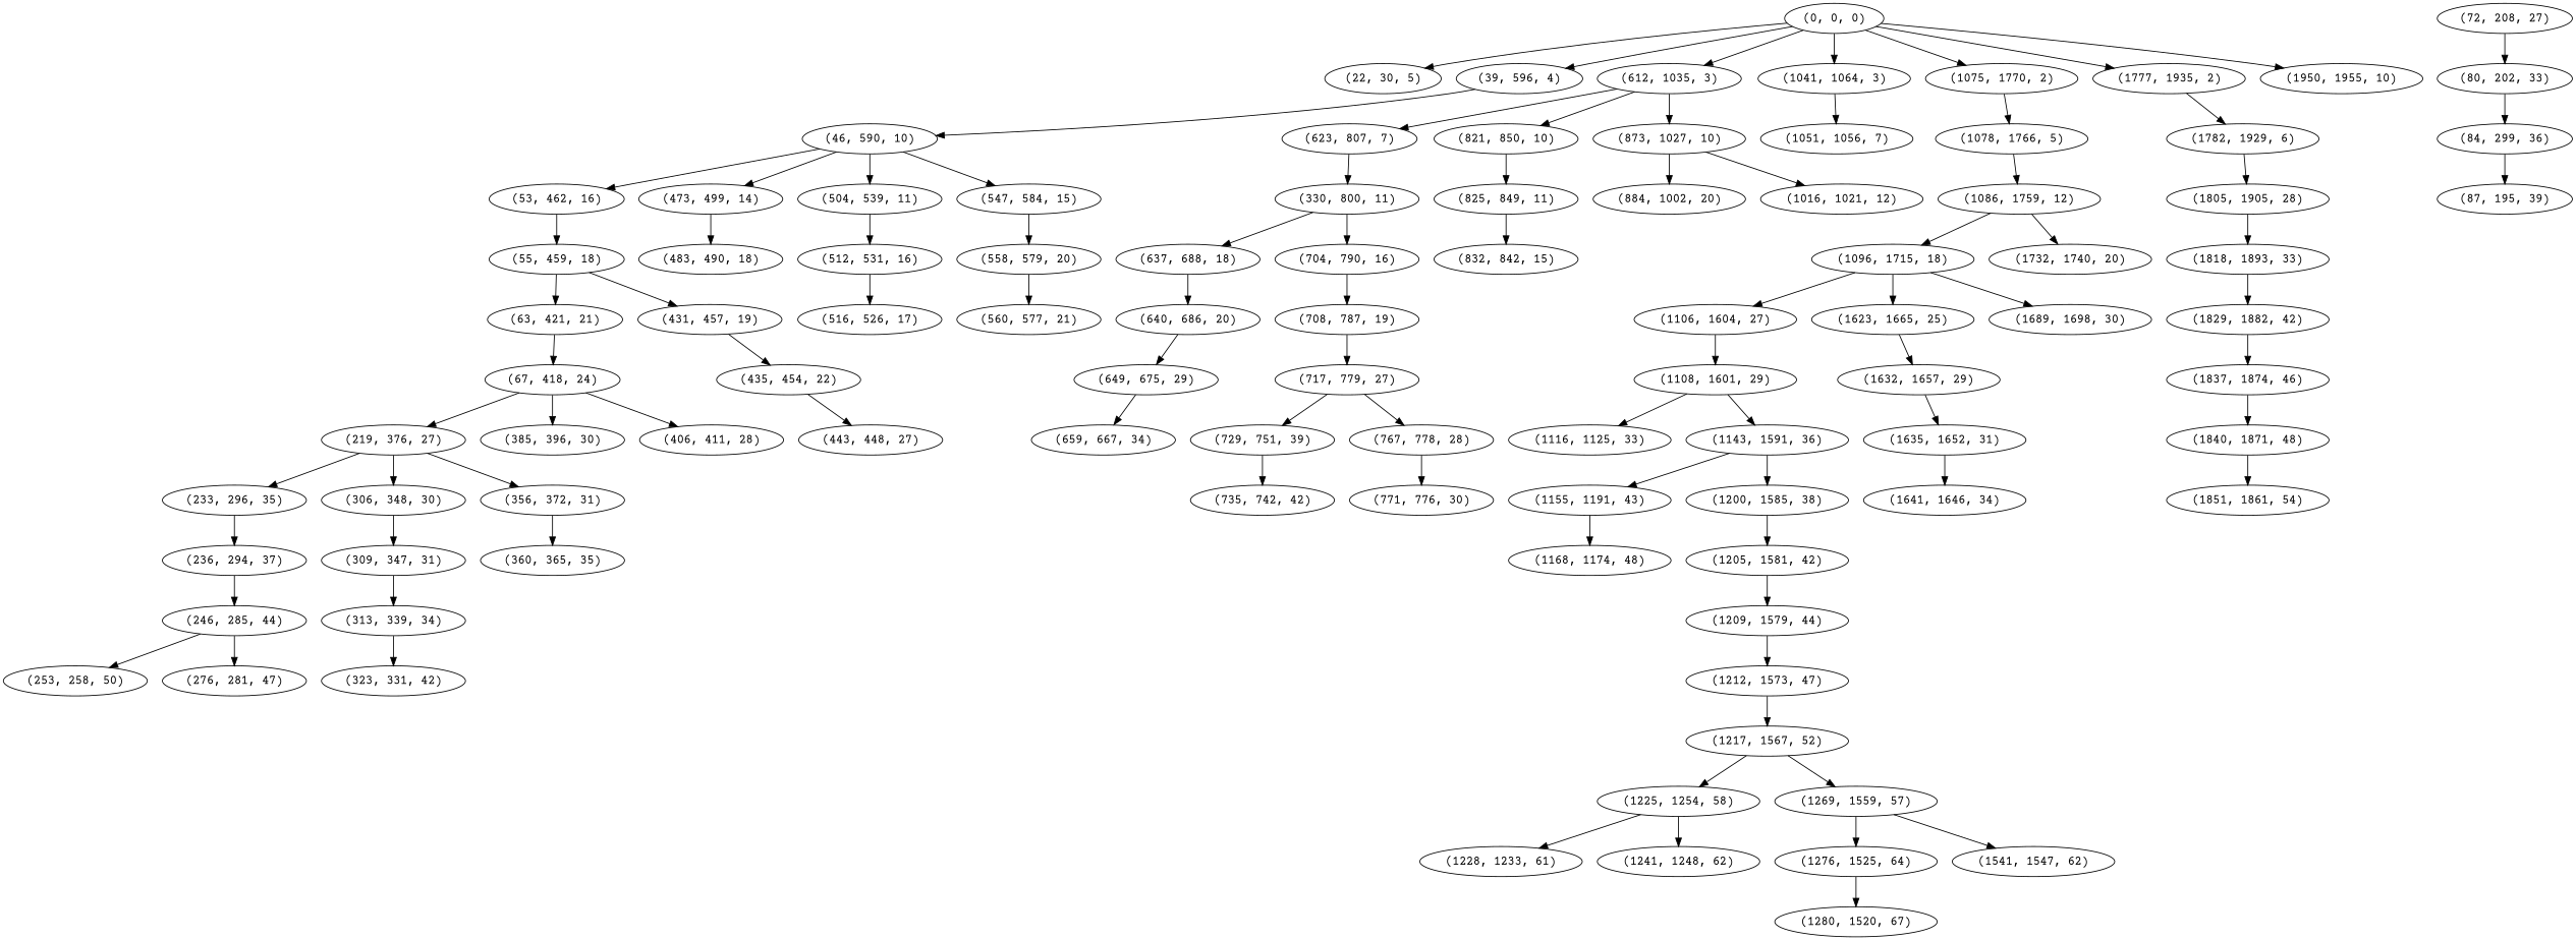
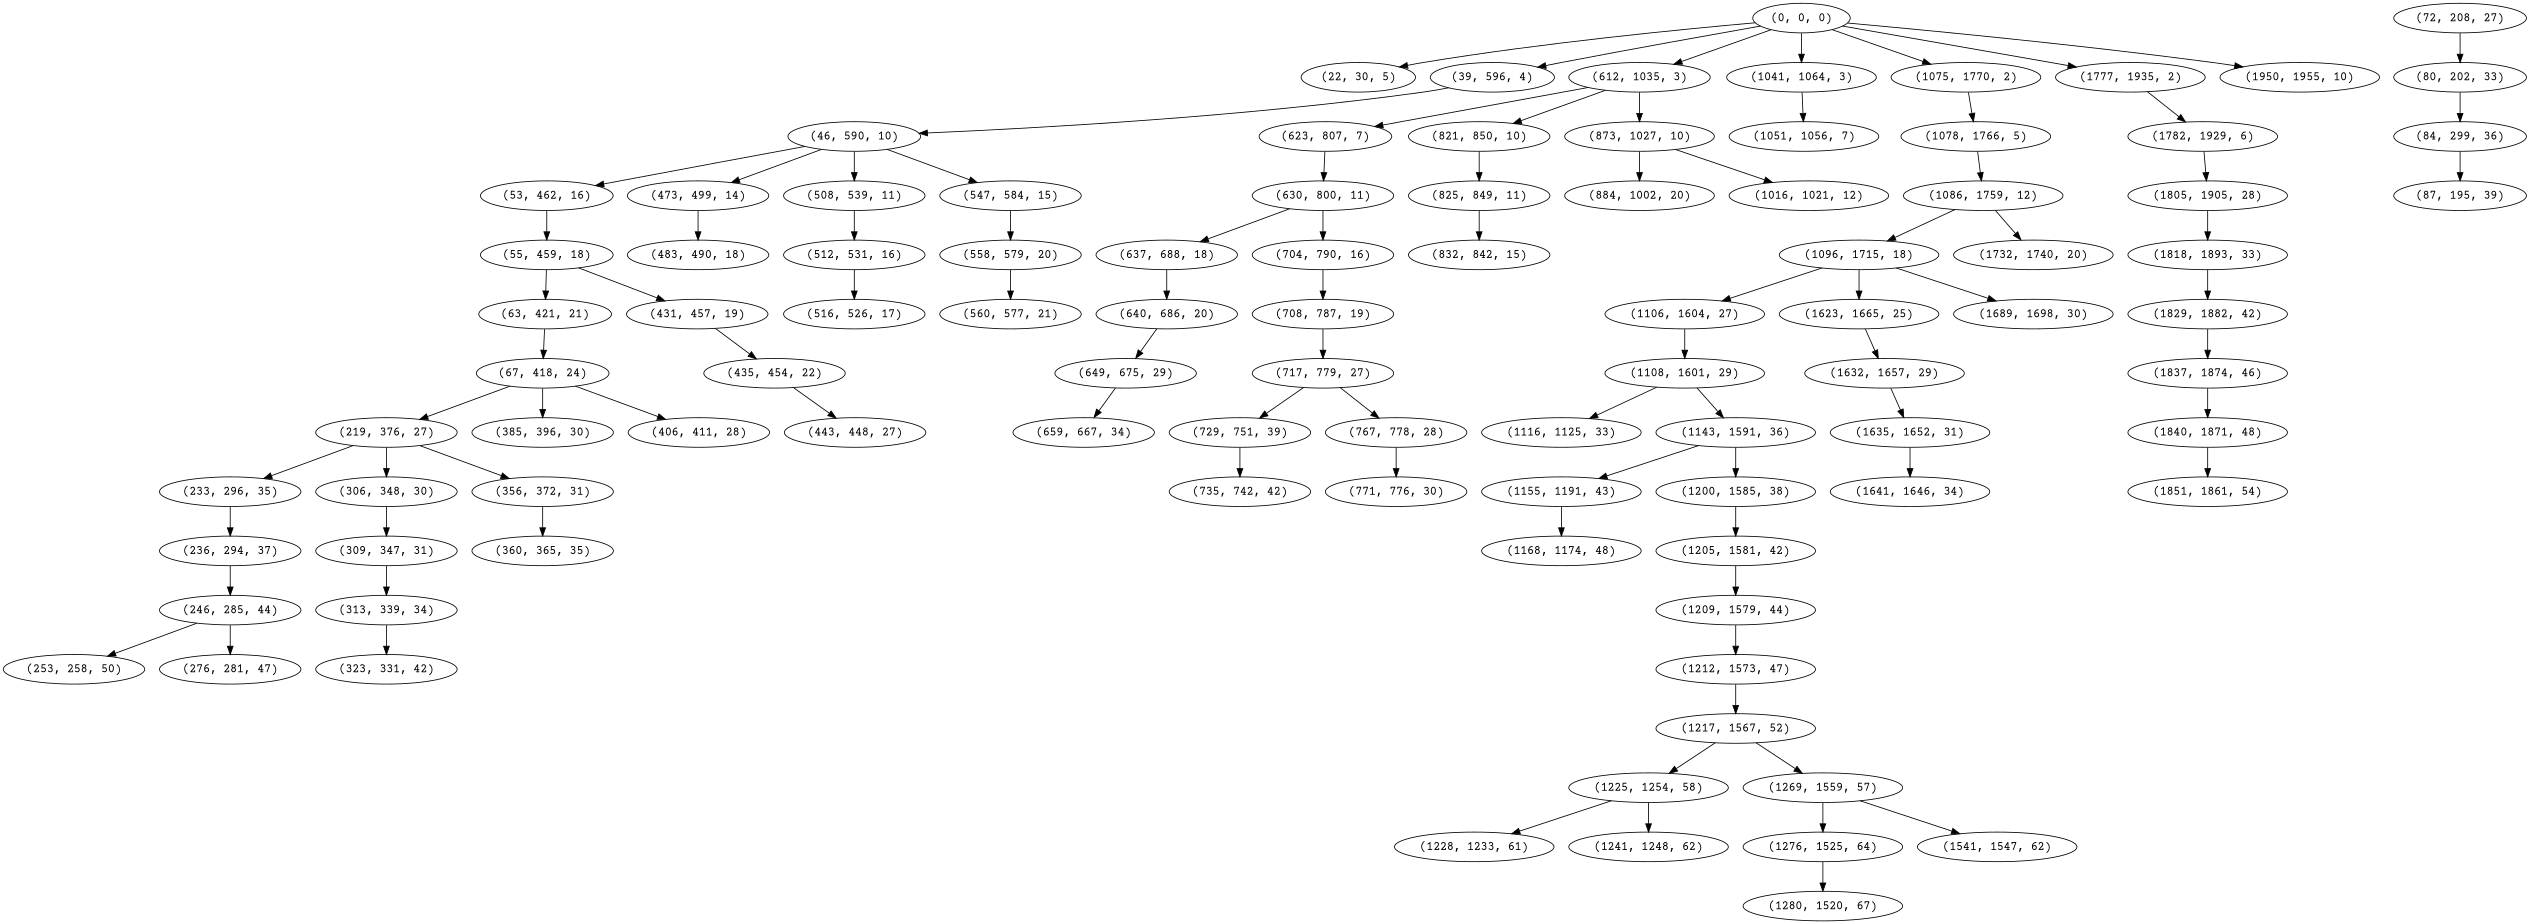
  digraph {
    fontname="Courier Prime"
    node [fontname="Courier Prime"]
    edge [fontname="Courier Prime"]
    "(0, 0, 0)"
    "(22, 30, 5)"
    "(39, 596, 4)"
    "(612, 1035, 3)"
    "(1041, 1064, 3)"
    "(1075, 1770, 2)"
    "(1777, 1935, 2)"
    "(1950, 1955, 10)"
    "(46, 590, 10)"
    "(623, 807, 7)"
    "(821, 850, 10)"
    "(873, 1027, 10)"
    "(1051, 1056, 7)"
    "(1078, 1766, 5)"
    "(1782, 1929, 6)"
    "(53, 462, 16)"
    "(473, 499, 14)"
-   "(504, 539, 11)"
+   "(504, 539, 11)" [label="(508, 539, 11)"]
    "(547, 584, 15)"
    "(55, 459, 18)"
    "(483, 490, 18)"
    "(512, 531, 16)"
    "(558, 579, 20)"
    "(63, 421, 21)"
    "(431, 457, 19)"
    "(67, 418, 24)"
    "(435, 454, 22)"
    "(219, 376, 27)"
    "(385, 396, 30)"
    "(406, 411, 28)"
    "(72, 208, 27)"
    "(80, 202, 33)"
    "(233, 296, 35)"
    "(306, 348, 30)"
    "(356, 372, 31)"
    n36 [label="(84, 299, 36)"]
    "(87, 195, 39)"
    "(236, 294, 37)"
    "(309, 347, 31)"
    "(360, 365, 35)"
    "(246, 285, 44)"
    "(253, 258, 50)"
    "(276, 281, 47)"
    "(313, 339, 34)"
    "(323, 331, 42)"
    "(443, 448, 27)"
    "(516, 526, 17)"
    "(560, 577, 21)"
-   "(630, 800, 11)" [label="(330, 800, 11)"]
+   "(630, 800, 11)"
    "(825, 849, 11)"
    "(884, 1002, 20)"
    "(1016, 1021, 12)"
    "(637, 688, 18)"
    "(704, 790, 16)"
    "(640, 686, 20)"
    "(708, 787, 19)"
    "(649, 675, 29)"
    "(659, 667, 34)"
    "(717, 779, 27)"
    "(729, 751, 39)"
    "(767, 778, 28)"
    "(735, 742, 42)"
    "(771, 776, 30)"
    "(832, 842, 15)"
    "(1086, 1759, 12)"
    "(1096, 1715, 18)"
    "(1732, 1740, 20)"
    "(1106, 1604, 27)"
    "(1623, 1665, 25)"
    "(1689, 1698, 30)"
    "(1108, 1601, 29)"
    "(1632, 1657, 29)"
    "(1116, 1125, 33)"
    "(1143, 1591, 36)"
    "(1155, 1191, 43)"
    "(1200, 1585, 38)"
    "(1168, 1174, 48)"
    "(1205, 1581, 42)"
    "(1209, 1579, 44)"
    "(1212, 1573, 47)"
    "(1217, 1567, 52)"
    "(1225, 1254, 58)"
    "(1269, 1559, 57)"
    "(1228, 1233, 61)"
    "(1241, 1248, 62)"
    "(1276, 1525, 64)"
    "(1541, 1547, 62)"
    "(1280, 1520, 67)"
    "(1635, 1652, 31)"
    "(1641, 1646, 34)"
    "(1805, 1905, 28)"
    "(1818, 1893, 33)"
    "(1829, 1882, 42)"
    "(1837, 1874, 46)"
    "(1840, 1871, 48)"
    "(1851, 1861, 54)"
    "(0, 0, 0)" -> "(22, 30, 5)"
    "(0, 0, 0)" -> "(39, 596, 4)"
    "(0, 0, 0)" -> "(612, 1035, 3)"
    "(0, 0, 0)" -> "(1041, 1064, 3)"
    "(0, 0, 0)" -> "(1075, 1770, 2)"
    "(0, 0, 0)" -> "(1777, 1935, 2)"
    "(0, 0, 0)" -> "(1950, 1955, 10)"
    "(39, 596, 4)" -> "(46, 590, 10)"
    "(612, 1035, 3)" -> "(623, 807, 7)"
    "(612, 1035, 3)" -> "(821, 850, 10)"
    "(612, 1035, 3)" -> "(873, 1027, 10)"
    "(1041, 1064, 3)" -> "(1051, 1056, 7)"
    "(1075, 1770, 2)" -> "(1078, 1766, 5)"
    "(1777, 1935, 2)" -> "(1782, 1929, 6)"
    "(46, 590, 10)" -> "(53, 462, 16)"
    "(46, 590, 10)" -> "(473, 499, 14)"
    "(46, 590, 10)" -> "(504, 539, 11)"
    "(46, 590, 10)" -> "(547, 584, 15)"
    "(623, 807, 7)" -> "(630, 800, 11)"
    "(821, 850, 10)" -> "(825, 849, 11)"
    "(873, 1027, 10)" -> "(884, 1002, 20)"
    "(873, 1027, 10)" -> "(1016, 1021, 12)"
    "(1078, 1766, 5)" -> "(1086, 1759, 12)"
    "(1782, 1929, 6)" -> "(1805, 1905, 28)"
    "(53, 462, 16)" -> "(55, 459, 18)"
    "(473, 499, 14)" -> "(483, 490, 18)"
    "(504, 539, 11)" -> "(512, 531, 16)"
    "(547, 584, 15)" -> "(558, 579, 20)"
    "(55, 459, 18)" -> "(63, 421, 21)"
    "(55, 459, 18)" -> "(431, 457, 19)"
    "(512, 531, 16)" -> "(516, 526, 17)"
    "(558, 579, 20)" -> "(560, 577, 21)"
    "(63, 421, 21)" -> "(67, 418, 24)"
    "(431, 457, 19)" -> "(435, 454, 22)"
    "(67, 418, 24)" -> "(219, 376, 27)"
    "(67, 418, 24)" -> "(385, 396, 30)"
    "(67, 418, 24)" -> "(406, 411, 28)"
    "(435, 454, 22)" -> "(443, 448, 27)"
    "(219, 376, 27)" -> "(233, 296, 35)"
    "(219, 376, 27)" -> "(306, 348, 30)"
    "(219, 376, 27)" -> "(356, 372, 31)"
    "(72, 208, 27)" -> "(80, 202, 33)"
    "(80, 202, 33)" -> n36
    "(233, 296, 35)" -> "(236, 294, 37)"
    "(306, 348, 30)" -> "(309, 347, 31)"
    "(356, 372, 31)" -> "(360, 365, 35)"
    n36 -> "(87, 195, 39)"
    "(236, 294, 37)" -> "(246, 285, 44)"
    "(309, 347, 31)" -> "(313, 339, 34)"
    "(246, 285, 44)" -> "(253, 258, 50)"
    "(246, 285, 44)" -> "(276, 281, 47)"
    "(313, 339, 34)" -> "(323, 331, 42)"
    "(630, 800, 11)" -> "(637, 688, 18)"
    "(630, 800, 11)" -> "(704, 790, 16)"
    "(825, 849, 11)" -> "(832, 842, 15)"
    "(637, 688, 18)" -> "(640, 686, 20)"
    "(704, 790, 16)" -> "(708, 787, 19)"
    "(640, 686, 20)" -> "(649, 675, 29)"
    "(708, 787, 19)" -> "(717, 779, 27)"
    "(649, 675, 29)" -> "(659, 667, 34)"
    "(717, 779, 27)" -> "(729, 751, 39)"
    "(717, 779, 27)" -> "(767, 778, 28)"
    "(729, 751, 39)" -> "(735, 742, 42)"
    "(767, 778, 28)" -> "(771, 776, 30)"
    "(1086, 1759, 12)" -> "(1096, 1715, 18)"
    "(1086, 1759, 12)" -> "(1732, 1740, 20)"
    "(1096, 1715, 18)" -> "(1106, 1604, 27)"
    "(1096, 1715, 18)" -> "(1623, 1665, 25)"
    "(1096, 1715, 18)" -> "(1689, 1698, 30)"
    "(1106, 1604, 27)" -> "(1108, 1601, 29)"
    "(1623, 1665, 25)" -> "(1632, 1657, 29)"
    "(1108, 1601, 29)" -> "(1116, 1125, 33)"
    "(1108, 1601, 29)" -> "(1143, 1591, 36)"
    "(1632, 1657, 29)" -> "(1635, 1652, 31)"
    "(1143, 1591, 36)" -> "(1155, 1191, 43)"
    "(1143, 1591, 36)" -> "(1200, 1585, 38)"
    "(1155, 1191, 43)" -> "(1168, 1174, 48)"
    "(1200, 1585, 38)" -> "(1205, 1581, 42)"
    "(1205, 1581, 42)" -> "(1209, 1579, 44)"
    "(1209, 1579, 44)" -> "(1212, 1573, 47)"
    "(1212, 1573, 47)" -> "(1217, 1567, 52)"
    "(1217, 1567, 52)" -> "(1225, 1254, 58)"
    "(1217, 1567, 52)" -> "(1269, 1559, 57)"
    "(1225, 1254, 58)" -> "(1228, 1233, 61)"
    "(1225, 1254, 58)" -> "(1241, 1248, 62)"
    "(1269, 1559, 57)" -> "(1276, 1525, 64)"
    "(1269, 1559, 57)" -> "(1541, 1547, 62)"
    "(1276, 1525, 64)" -> "(1280, 1520, 67)"
    "(1635, 1652, 31)" -> "(1641, 1646, 34)"
    "(1805, 1905, 28)" -> "(1818, 1893, 33)"
    "(1818, 1893, 33)" -> "(1829, 1882, 42)"
    "(1829, 1882, 42)" -> "(1837, 1874, 46)"
    "(1837, 1874, 46)" -> "(1840, 1871, 48)"
    "(1840, 1871, 48)" -> "(1851, 1861, 54)"
  }
